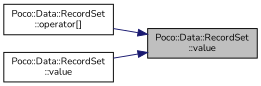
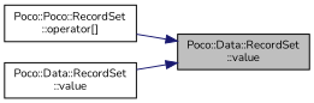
  digraph {
    rankdir=RL
    fontname=Nunito
    node [color=black fillcolor=white fontname=Nunito fontsize=10 shape=record style=filled]
    edge [color=midnightblue dir=back fontname=Nunito fontsize=10 labelfontname=Helvetica labelfontsize=10 style=solid]
    n1 [fillcolor=grey75 fontcolor=black height=0.2 label="Poco::Data::RecordSet\l::value" width=0.4]
-   n2 [height=0.2 label="Poco::Data::RecordSet\l::operator[]" width=0.4]
+   n2 [height=0.2 label="Poco::Poco::RecordSet\l::operator[]" width=0.4]
    n3 [height=0.2 label="Poco::Data::RecordSet\l::value" width=0.4]
    n1 -> n2
    n1 -> n3
  }
